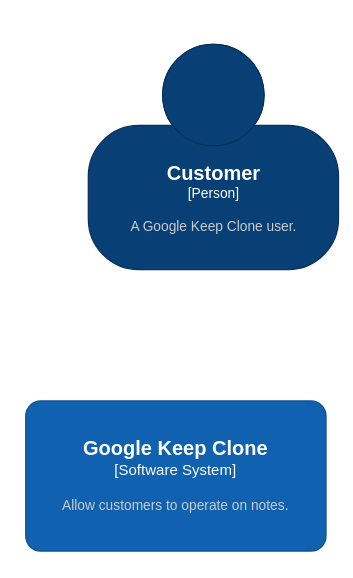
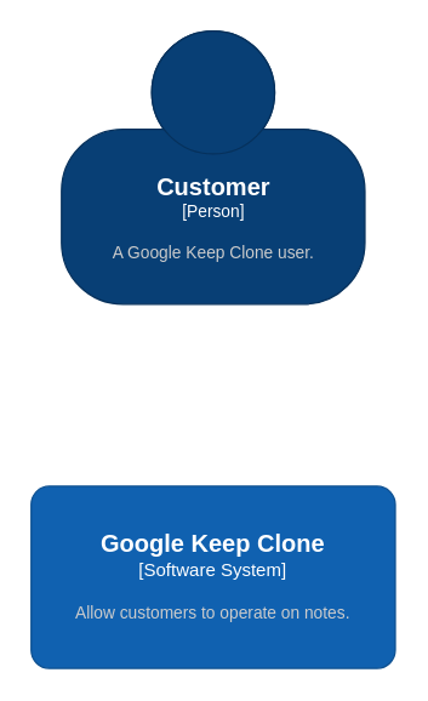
  <mxCell id="0" />
  <mxCell id="1" parent="0" />
  <mxCell id="2" value="&lt;font style=&quot;font-size: 16px&quot;&gt;&lt;b&gt;Google Keep Clone&lt;/b&gt;&lt;/font&gt;&lt;div&gt;[Software System]&lt;/div&gt;&lt;br&gt;&lt;div&gt;&lt;font style=&quot;font-size: 11px&quot;&gt;&lt;font color=&quot;#cccccc&quot;&gt;Allow customers to operate on notes.&lt;/font&gt;&lt;/div&gt;" style="rounded=1;whiteSpace=wrap;html=1;labelBackgroundColor=none;fillColor=#1061B0;fontColor=#ffffff;align=center;arcSize=10;strokeColor=#0D5091;metaEdit=1;resizable=0;points=[[0.25,0,0],[0.5,0,0],[0.75,0,0],[1,0.25,0],[1,0.5,0],[1,0.75,0],[0.75,1,0],[0.5,1,0],[0.25,1,0],[0,0.75,0],[0,0.5,0],[0,0.25,0]];" parent="1" vertex="1"><mxGeometry x="20" y="320" width="240" height="120" as="geometry" /></mxCell>
- <mxCell id="3" value="&lt;font style=&quot;font-size: 16px&quot;&gt;&lt;b&gt;Customer&lt;/b&gt;&lt;/font&gt;&lt;div&gt;[Person]&lt;/div&gt;&lt;br&gt;&lt;div&gt;&lt;font style=&quot;font-size: 11px&quot;&gt;&lt;font color=&quot;#cccccc&quot;&gt;A Google Keep Clone user.&lt;/font&gt;&lt;/div&gt;" style="html=1;fontSize=11;dashed=0;whitespace=wrap;fillColor=#083F75;strokeColor=#06315C;fontColor=#ffffff;shape=mxgraph.c4.person2;align=center;metaEdit=1;points=[[0.5,0,0],[1,0.5,0],[1,0.75,0],[0.75,1,0],[0.5,1,0],[0.25,1,0],[0,0.75,0],[0,0.5,0]];resizable=0;" parent="1" vertex="1"><mxGeometry x="70" y="35" width="200" height="180" as="geometry" /></mxCell>
+ <mxCell id="3" value="&lt;font style=&quot;font-size: 16px&quot;&gt;&lt;b&gt;Customer&lt;/b&gt;&lt;/font&gt;&lt;div&gt;[Person]&lt;/div&gt;&lt;br&gt;&lt;div&gt;&lt;font style=&quot;font-size: 11px&quot;&gt;&lt;font color=&quot;#cccccc&quot;&gt;A Google Keep Clone user.&lt;/font&gt;&lt;/div&gt;" style="html=1;fontSize=11;dashed=0;whitespace=wrap;fillColor=#083F75;strokeColor=#06315C;fontColor=#ffffff;shape=mxgraph.c4.person2;align=center;metaEdit=1;points=[[0.5,0,0],[1,0.5,0],[1,0.75,0],[0.75,1,0],[0.5,1,0],[0.25,1,0],[0,0.75,0],[0,0.5,0]];resizable=0;" parent="1" vertex="1"><mxGeometry x="40" y="20" width="200" height="180" as="geometry" /></mxCell>
